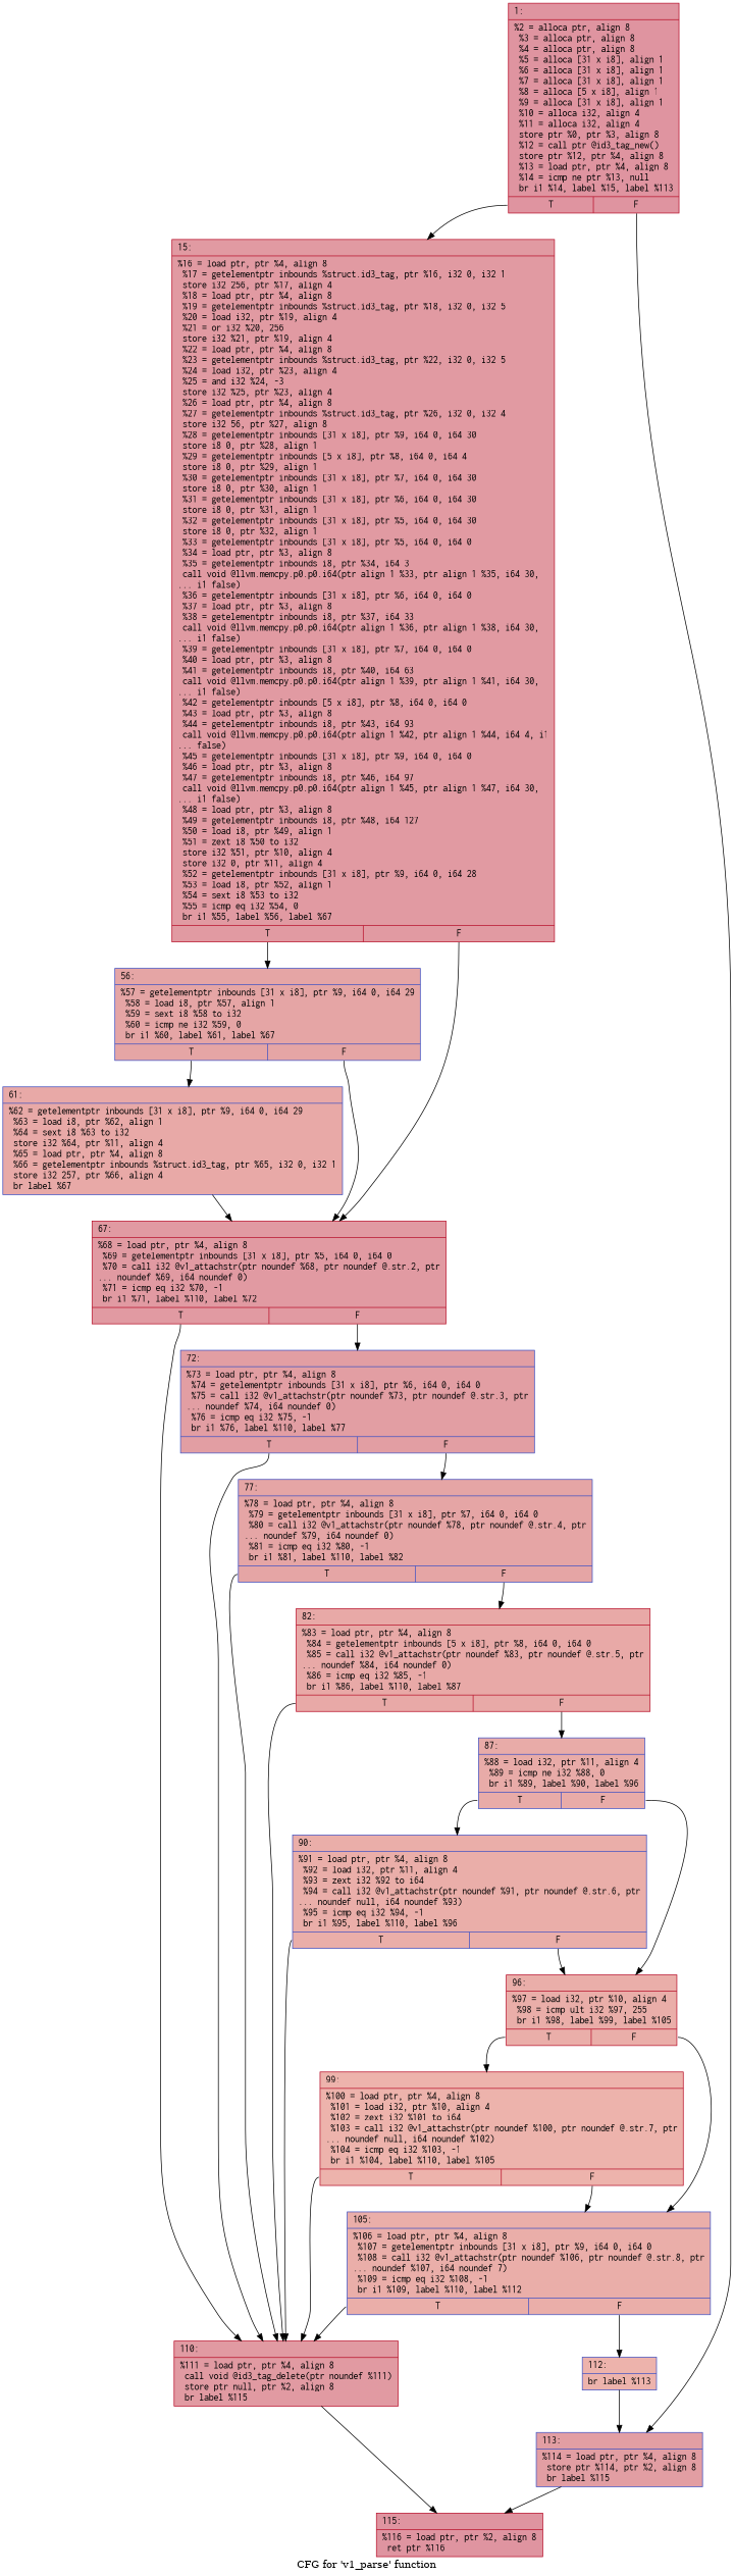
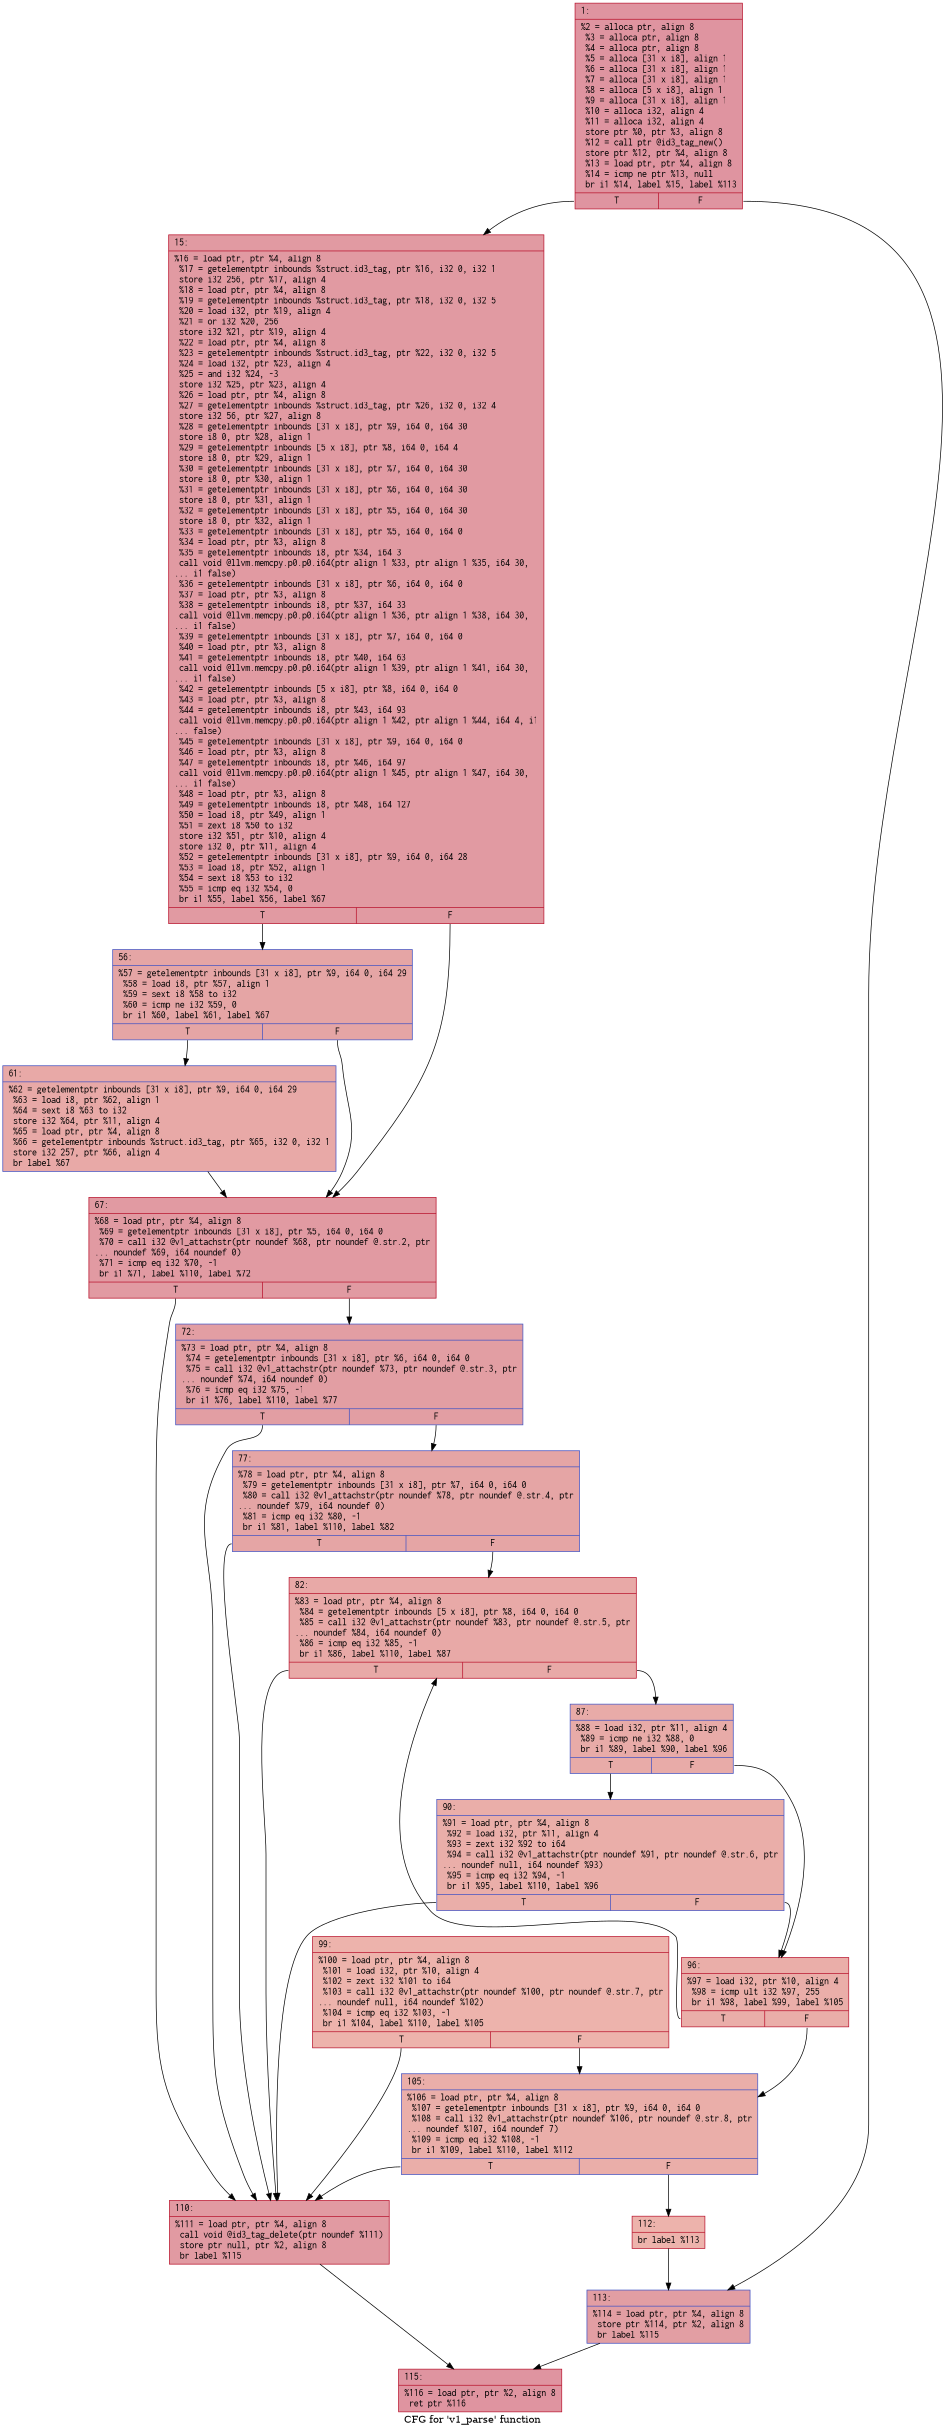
  digraph {
    label="CFG for 'v1_parse' function"
    node [color="#3d50c3ff" fillcolor="#bb1b2c70" fontname=Courier shape=record style=filled]
    edge [tailport=s0]
    n1 [color="#b70d28ff" fillcolor="#b70d2870" label="{1:\l|  %2 = alloca ptr, align 8\l  %3 = alloca ptr, align 8\l  %4 = alloca ptr, align 8\l  %5 = alloca [31 x i8], align 1\l  %6 = alloca [31 x i8], align 1\l  %7 = alloca [31 x i8], align 1\l  %8 = alloca [5 x i8], align 1\l  %9 = alloca [31 x i8], align 1\l  %10 = alloca i32, align 4\l  %11 = alloca i32, align 4\l  store ptr %0, ptr %3, align 8\l  %12 = call ptr @id3_tag_new()\l  store ptr %12, ptr %4, align 8\l  %13 = load ptr, ptr %4, align 8\l  %14 = icmp ne ptr %13, null\l  br i1 %14, label %15, label %113\l|{<s0>T|<s1>F}}"]
    n2 [color="#b70d28ff" label="{15:\l|  %16 = load ptr, ptr %4, align 8\l  %17 = getelementptr inbounds %struct.id3_tag, ptr %16, i32 0, i32 1\l  store i32 256, ptr %17, align 4\l  %18 = load ptr, ptr %4, align 8\l  %19 = getelementptr inbounds %struct.id3_tag, ptr %18, i32 0, i32 5\l  %20 = load i32, ptr %19, align 4\l  %21 = or i32 %20, 256\l  store i32 %21, ptr %19, align 4\l  %22 = load ptr, ptr %4, align 8\l  %23 = getelementptr inbounds %struct.id3_tag, ptr %22, i32 0, i32 5\l  %24 = load i32, ptr %23, align 4\l  %25 = and i32 %24, -3\l  store i32 %25, ptr %23, align 4\l  %26 = load ptr, ptr %4, align 8\l  %27 = getelementptr inbounds %struct.id3_tag, ptr %26, i32 0, i32 4\l  store i32 56, ptr %27, align 8\l  %28 = getelementptr inbounds [31 x i8], ptr %9, i64 0, i64 30\l  store i8 0, ptr %28, align 1\l  %29 = getelementptr inbounds [5 x i8], ptr %8, i64 0, i64 4\l  store i8 0, ptr %29, align 1\l  %30 = getelementptr inbounds [31 x i8], ptr %7, i64 0, i64 30\l  store i8 0, ptr %30, align 1\l  %31 = getelementptr inbounds [31 x i8], ptr %6, i64 0, i64 30\l  store i8 0, ptr %31, align 1\l  %32 = getelementptr inbounds [31 x i8], ptr %5, i64 0, i64 30\l  store i8 0, ptr %32, align 1\l  %33 = getelementptr inbounds [31 x i8], ptr %5, i64 0, i64 0\l  %34 = load ptr, ptr %3, align 8\l  %35 = getelementptr inbounds i8, ptr %34, i64 3\l  call void @llvm.memcpy.p0.p0.i64(ptr align 1 %33, ptr align 1 %35, i64 30,\l... i1 false)\l  %36 = getelementptr inbounds [31 x i8], ptr %6, i64 0, i64 0\l  %37 = load ptr, ptr %3, align 8\l  %38 = getelementptr inbounds i8, ptr %37, i64 33\l  call void @llvm.memcpy.p0.p0.i64(ptr align 1 %36, ptr align 1 %38, i64 30,\l... i1 false)\l  %39 = getelementptr inbounds [31 x i8], ptr %7, i64 0, i64 0\l  %40 = load ptr, ptr %3, align 8\l  %41 = getelementptr inbounds i8, ptr %40, i64 63\l  call void @llvm.memcpy.p0.p0.i64(ptr align 1 %39, ptr align 1 %41, i64 30,\l... i1 false)\l  %42 = getelementptr inbounds [5 x i8], ptr %8, i64 0, i64 0\l  %43 = load ptr, ptr %3, align 8\l  %44 = getelementptr inbounds i8, ptr %43, i64 93\l  call void @llvm.memcpy.p0.p0.i64(ptr align 1 %42, ptr align 1 %44, i64 4, i1\l... false)\l  %45 = getelementptr inbounds [31 x i8], ptr %9, i64 0, i64 0\l  %46 = load ptr, ptr %3, align 8\l  %47 = getelementptr inbounds i8, ptr %46, i64 97\l  call void @llvm.memcpy.p0.p0.i64(ptr align 1 %45, ptr align 1 %47, i64 30,\l... i1 false)\l  %48 = load ptr, ptr %3, align 8\l  %49 = getelementptr inbounds i8, ptr %48, i64 127\l  %50 = load i8, ptr %49, align 1\l  %51 = zext i8 %50 to i32\l  store i32 %51, ptr %10, align 4\l  store i32 0, ptr %11, align 4\l  %52 = getelementptr inbounds [31 x i8], ptr %9, i64 0, i64 28\l  %53 = load i8, ptr %52, align 1\l  %54 = sext i8 %53 to i32\l  %55 = icmp eq i32 %54, 0\l  br i1 %55, label %56, label %67\l|{<s0>T|<s1>F}}"]
    n3 [fillcolor="#be242e70" label="{113:\l|  %114 = load ptr, ptr %4, align 8\l  store ptr %114, ptr %2, align 8\l  br label %115\l}"]
    n4 [fillcolor="#c5333470" label="{56:\l|  %57 = getelementptr inbounds [31 x i8], ptr %9, i64 0, i64 29\l  %58 = load i8, ptr %57, align 1\l  %59 = sext i8 %58 to i32\l  %60 = icmp ne i32 %59, 0\l  br i1 %60, label %61, label %67\l|{<s0>T|<s1>F}}"]
    n5 [color="#b70d28ff" label="{67:\l|  %68 = load ptr, ptr %4, align 8\l  %69 = getelementptr inbounds [31 x i8], ptr %5, i64 0, i64 0\l  %70 = call i32 @v1_attachstr(ptr noundef %68, ptr noundef @.str.2, ptr\l... noundef %69, i64 noundef 0)\l  %71 = icmp eq i32 %70, -1\l  br i1 %71, label %110, label %72\l|{<s0>T|<s1>F}}"]
    n6 [color="#b70d28ff" fillcolor="#b70d2870" label="{115:\l|  %116 = load ptr, ptr %2, align 8\l  ret ptr %116\l}"]
    n7 [fillcolor="#ca3b3770" label="{61:\l|  %62 = getelementptr inbounds [31 x i8], ptr %9, i64 0, i64 29\l  %63 = load i8, ptr %62, align 1\l  %64 = sext i8 %63 to i32\l  store i32 %64, ptr %11, align 4\l  %65 = load ptr, ptr %4, align 8\l  %66 = getelementptr inbounds %struct.id3_tag, ptr %65, i32 0, i32 1\l  store i32 257, ptr %66, align 4\l  br label %67\l}"]
    n8 [color="#b70d28ff" label="{110:\l|  %111 = load ptr, ptr %4, align 8\l  call void @id3_tag_delete(ptr noundef %111)\l  store ptr null, ptr %2, align 8\l  br label %115\l}"]
    n9 [fillcolor="#be242e70" label="{72:\l|  %73 = load ptr, ptr %4, align 8\l  %74 = getelementptr inbounds [31 x i8], ptr %6, i64 0, i64 0\l  %75 = call i32 @v1_attachstr(ptr noundef %73, ptr noundef @.str.3, ptr\l... noundef %74, i64 noundef 0)\l  %76 = icmp eq i32 %75, -1\l  br i1 %76, label %110, label %77\l|{<s0>T|<s1>F}}"]
    n10 [fillcolor="#c5333470" label="{77:\l|  %78 = load ptr, ptr %4, align 8\l  %79 = getelementptr inbounds [31 x i8], ptr %7, i64 0, i64 0\l  %80 = call i32 @v1_attachstr(ptr noundef %78, ptr noundef @.str.4, ptr\l... noundef %79, i64 noundef 0)\l  %81 = icmp eq i32 %80, -1\l  br i1 %81, label %110, label %82\l|{<s0>T|<s1>F}}"]
    n11 [color="#b70d28ff" fillcolor="#ca3b3770" label="{82:\l|  %83 = load ptr, ptr %4, align 8\l  %84 = getelementptr inbounds [5 x i8], ptr %8, i64 0, i64 0\l  %85 = call i32 @v1_attachstr(ptr noundef %83, ptr noundef @.str.5, ptr\l... noundef %84, i64 noundef 0)\l  %86 = icmp eq i32 %85, -1\l  br i1 %86, label %110, label %87\l|{<s0>T|<s1>F}}"]
    n12 [fillcolor="#cc403a70" label="{87:\l|  %88 = load i32, ptr %11, align 4\l  %89 = icmp ne i32 %88, 0\l  br i1 %89, label %90, label %96\l|{<s0>T|<s1>F}}"]
    n13 [fillcolor="#d0473d70" label="{90:\l|  %91 = load ptr, ptr %4, align 8\l  %92 = load i32, ptr %11, align 4\l  %93 = zext i32 %92 to i64\l  %94 = call i32 @v1_attachstr(ptr noundef %91, ptr noundef @.str.6, ptr\l... noundef null, i64 noundef %93)\l  %95 = icmp eq i32 %94, -1\l  br i1 %95, label %110, label %96\l|{<s0>T|<s1>F}}"]
    n14 [color="#b70d28ff" fillcolor="#d0473d70" label="{96:\l|  %97 = load i32, ptr %10, align 4\l  %98 = icmp ult i32 %97, 255\l  br i1 %98, label %99, label %105\l|{<s0>T|<s1>F}}"]
    n15 [color="#b70d28ff" fillcolor="#d6524470" label="{99:\l|  %100 = load ptr, ptr %4, align 8\l  %101 = load i32, ptr %10, align 4\l  %102 = zext i32 %101 to i64\l  %103 = call i32 @v1_attachstr(ptr noundef %100, ptr noundef @.str.7, ptr\l... noundef null, i64 noundef %102)\l  %104 = icmp eq i32 %103, -1\l  br i1 %104, label %110, label %105\l|{<s0>T|<s1>F}}"]
    n16 [fillcolor="#d0473d70" label="{105:\l|  %106 = load ptr, ptr %4, align 8\l  %107 = getelementptr inbounds [31 x i8], ptr %9, i64 0, i64 0\l  %108 = call i32 @v1_attachstr(ptr noundef %106, ptr noundef @.str.8, ptr\l... noundef %107, i64 noundef 7)\l  %109 = icmp eq i32 %108, -1\l  br i1 %109, label %110, label %112\l|{<s0>T|<s1>F}}"]
-   n17 [fillcolor="#d6524470" label="{112:\l|  br label %113\l}"]
+   n17 [color="#b70d28ff" fillcolor="#d6524470" label="{112:\l|  br label %113\l}"]
    n1 -> n2
    n1 -> n3 [tailport=s1]
    n2 -> n4
    n2 -> n5 [tailport=s1]
    n3 -> n6
    n4 -> n5 [tailport=s1]
    n4 -> n7
    n5 -> n8
    n5 -> n9 [tailport=s1]
    n7 -> n5
    n8 -> n6
    n9 -> n8
    n9 -> n10 [tailport=s1]
    n10 -> n8
    n10 -> n11 [tailport=s1]
    n11 -> n8
    n11 -> n12 [tailport=s1]
    n12 -> n13
    n12 -> n14 [tailport=s1]
    n13 -> n8
    n13 -> n14 [tailport=s1]
-   n14 -> n15
+   n14 -> n11
    n14 -> n16 [tailport=s1]
    n15 -> n8
    n15 -> n16 [tailport=s1]
    n16 -> n8
    n16 -> n17 [tailport=s1]
    n17 -> n3
  }
